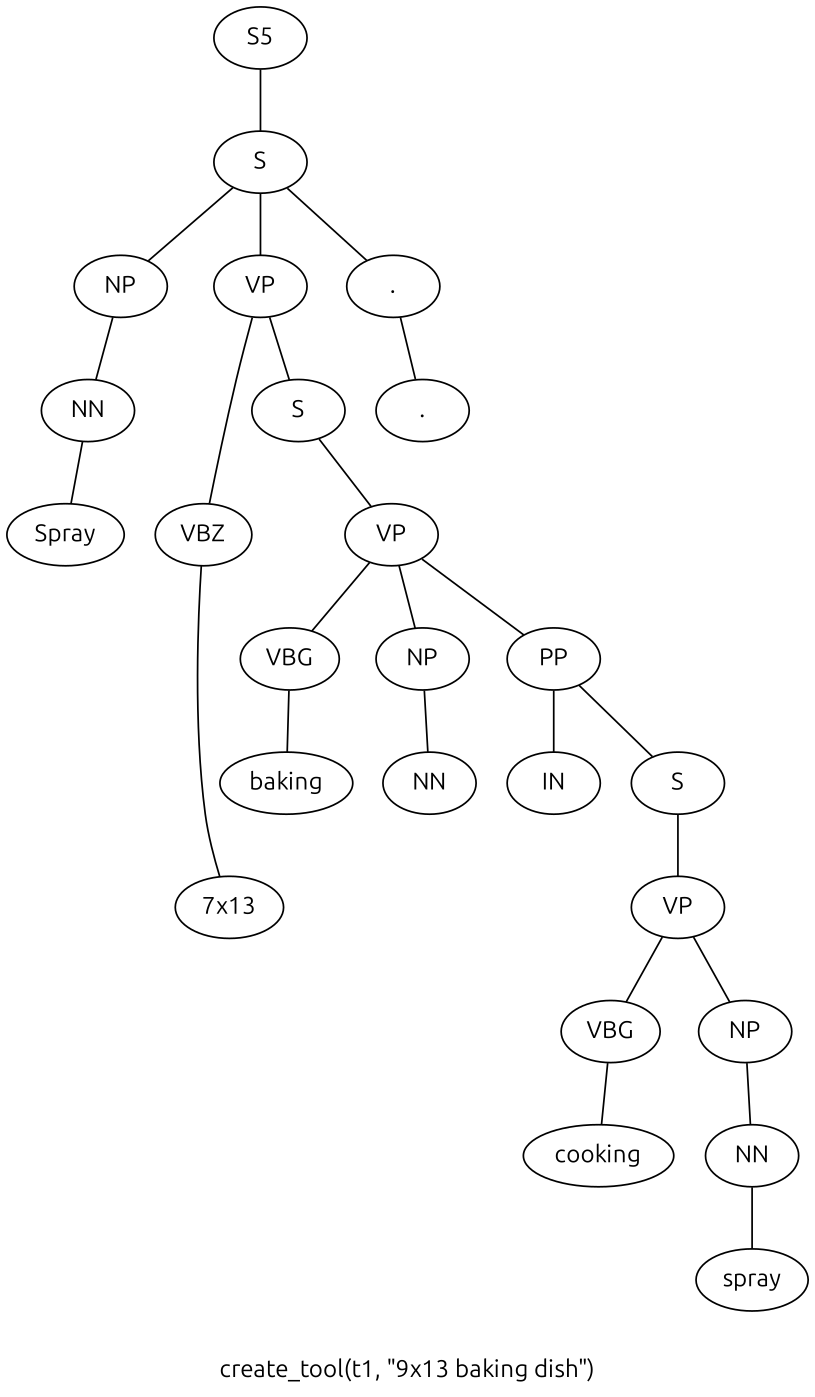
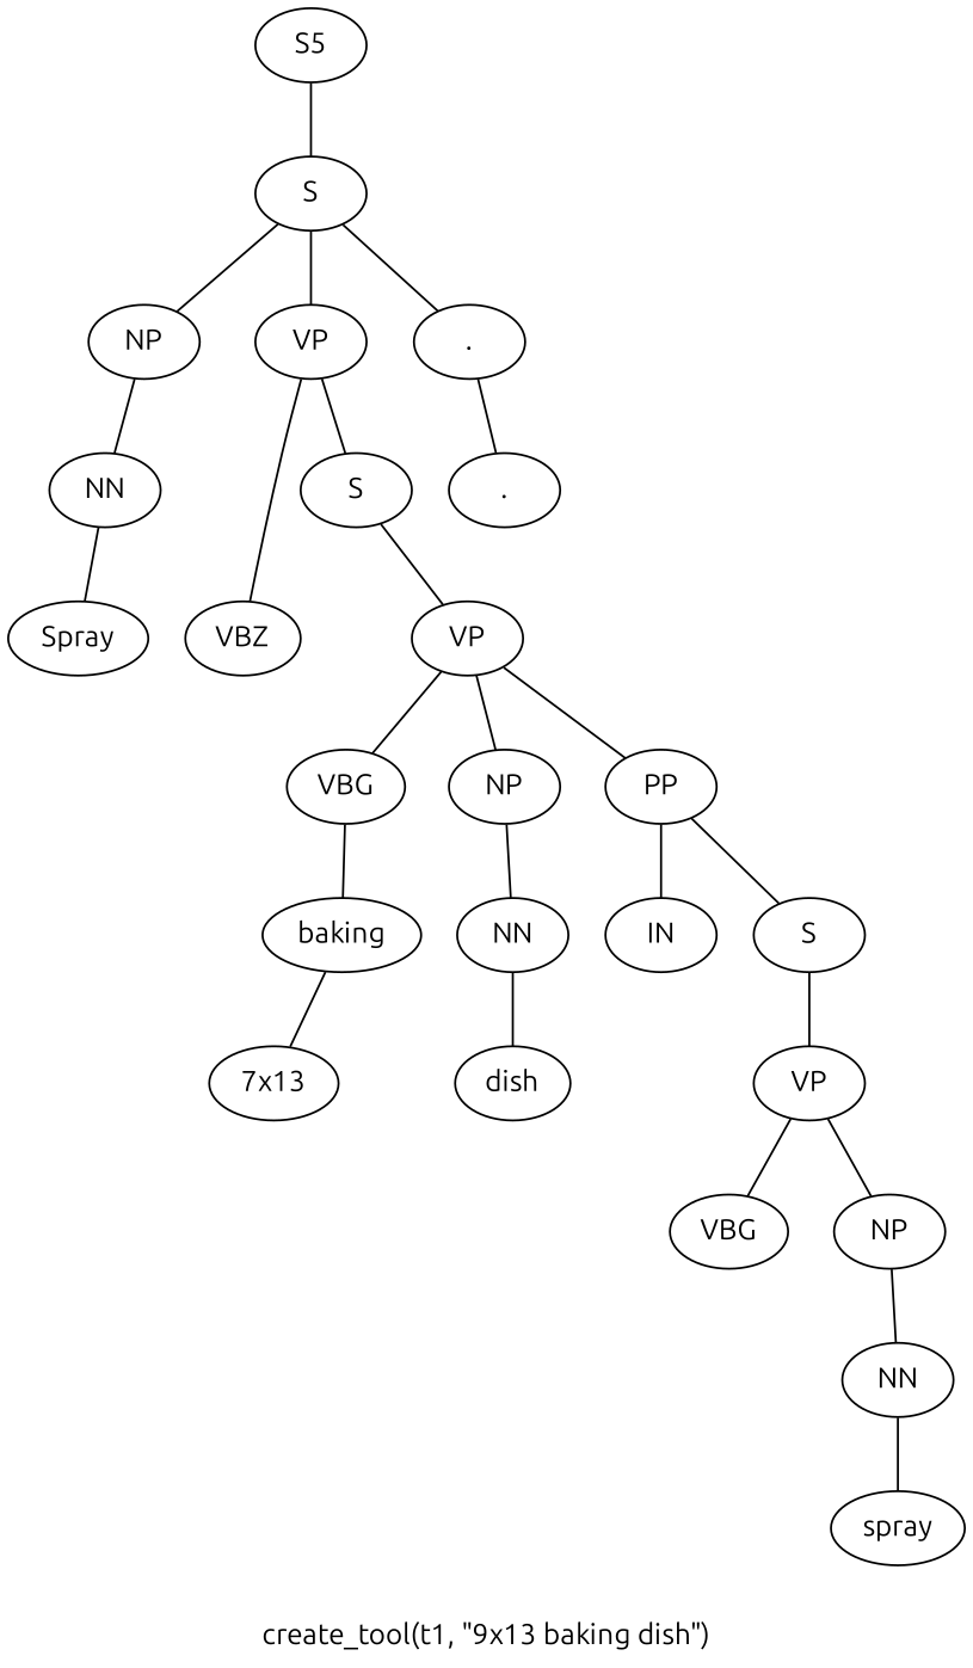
  graph {
    fontname=Ubuntu
    label="create_tool(t1, \"9x13 baking dish\")"
    node [fontname=Ubuntu]
    edge [fontname=Ubuntu]
    n1 [label=S5]
    n2 [label=S]
    n3 [label=NP]
    n4 [label=VP]
    n5 [label="."]
    n6 [label=NN]
    n7 [label=VBZ]
    n8 [label=S]
    n9 [label="."]
    n10 [label=Spray]
    n11 [label="7x13"]
    n12 [label=VP]
    n13 [label=VBG]
    n14 [label=NP]
    n15 [label=PP]
    n16 [label=baking]
    n17 [label=NN]
    n18 [label=IN]
    n19 [label=S]
+   n20 [label=dish]
    n21 [label=VP]
    n22 [label=VBG]
    n23 [label=NP]
-   n24 [label=cooking]
    n25 [label=NN]
    n26 [label=spray]
    n1 -- n2
    n2 -- n3
    n2 -- n4
    n2 -- n5
    n3 -- n6
    n4 -- n7
    n4 -- n8
    n5 -- n9
    n6 -- n10
-   n7 -- n11
+   n16 -- n11
    n8 -- n12
    n12 -- n13
    n12 -- n14
    n12 -- n15
    n13 -- n16
    n14 -- n17
    n15 -- n18
    n15 -- n19
+   n17 -- n20
    n19 -- n21
    n21 -- n22
    n21 -- n23
-   n22 -- n24
    n23 -- n25
    n25 -- n26
  }
